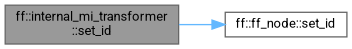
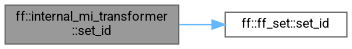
  digraph {
    rankdir=LR
    fontname=Roboto
    node [fontname=Roboto fontsize=10 shape=box style=filled]
    n1 [color=gray40 fillcolor=grey60 fontcolor=black height=0.2 label="ff::internal_mi_transformer\l::set_id" width=0.4]
-   n2 [color=grey40 fillcolor=white height=0.2 label="ff::ff_node::set_id" width=0.4]
+   n2 [color=grey40 fillcolor=white height=0.2 label="ff::ff_set::set_id" width=0.4]
    n1 -> n2 [color=steelblue1 fontname=Roboto fontsize=10 labelfontname=Helvetica labelfontsize=10 style=solid]
  }
